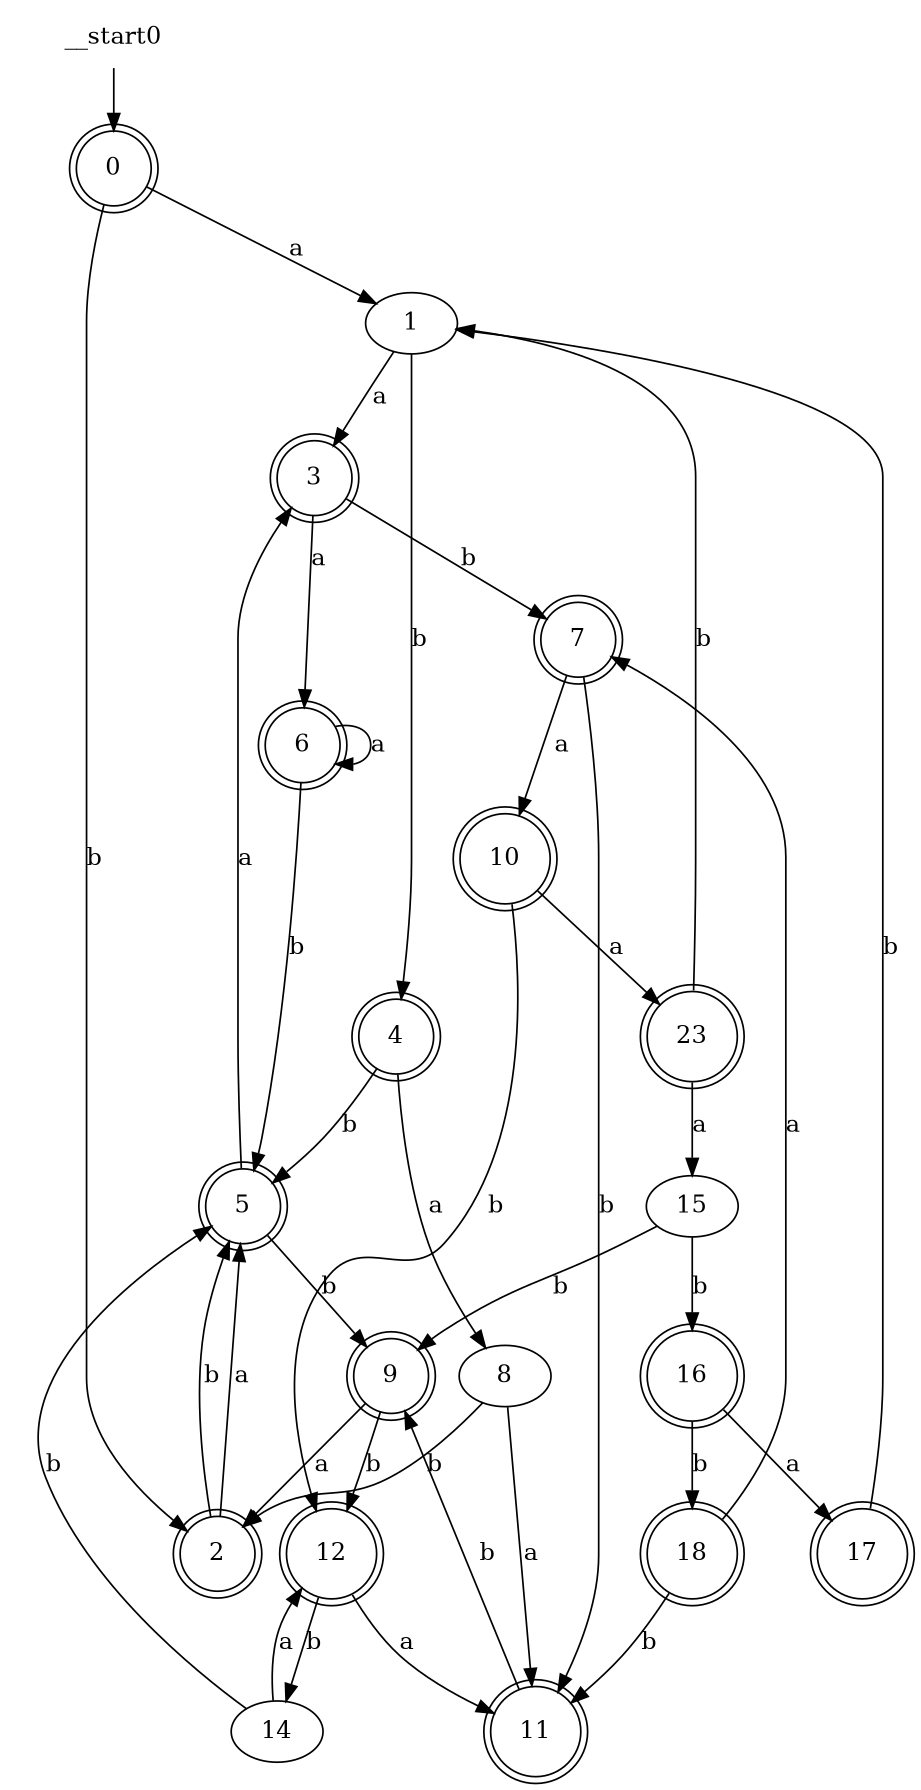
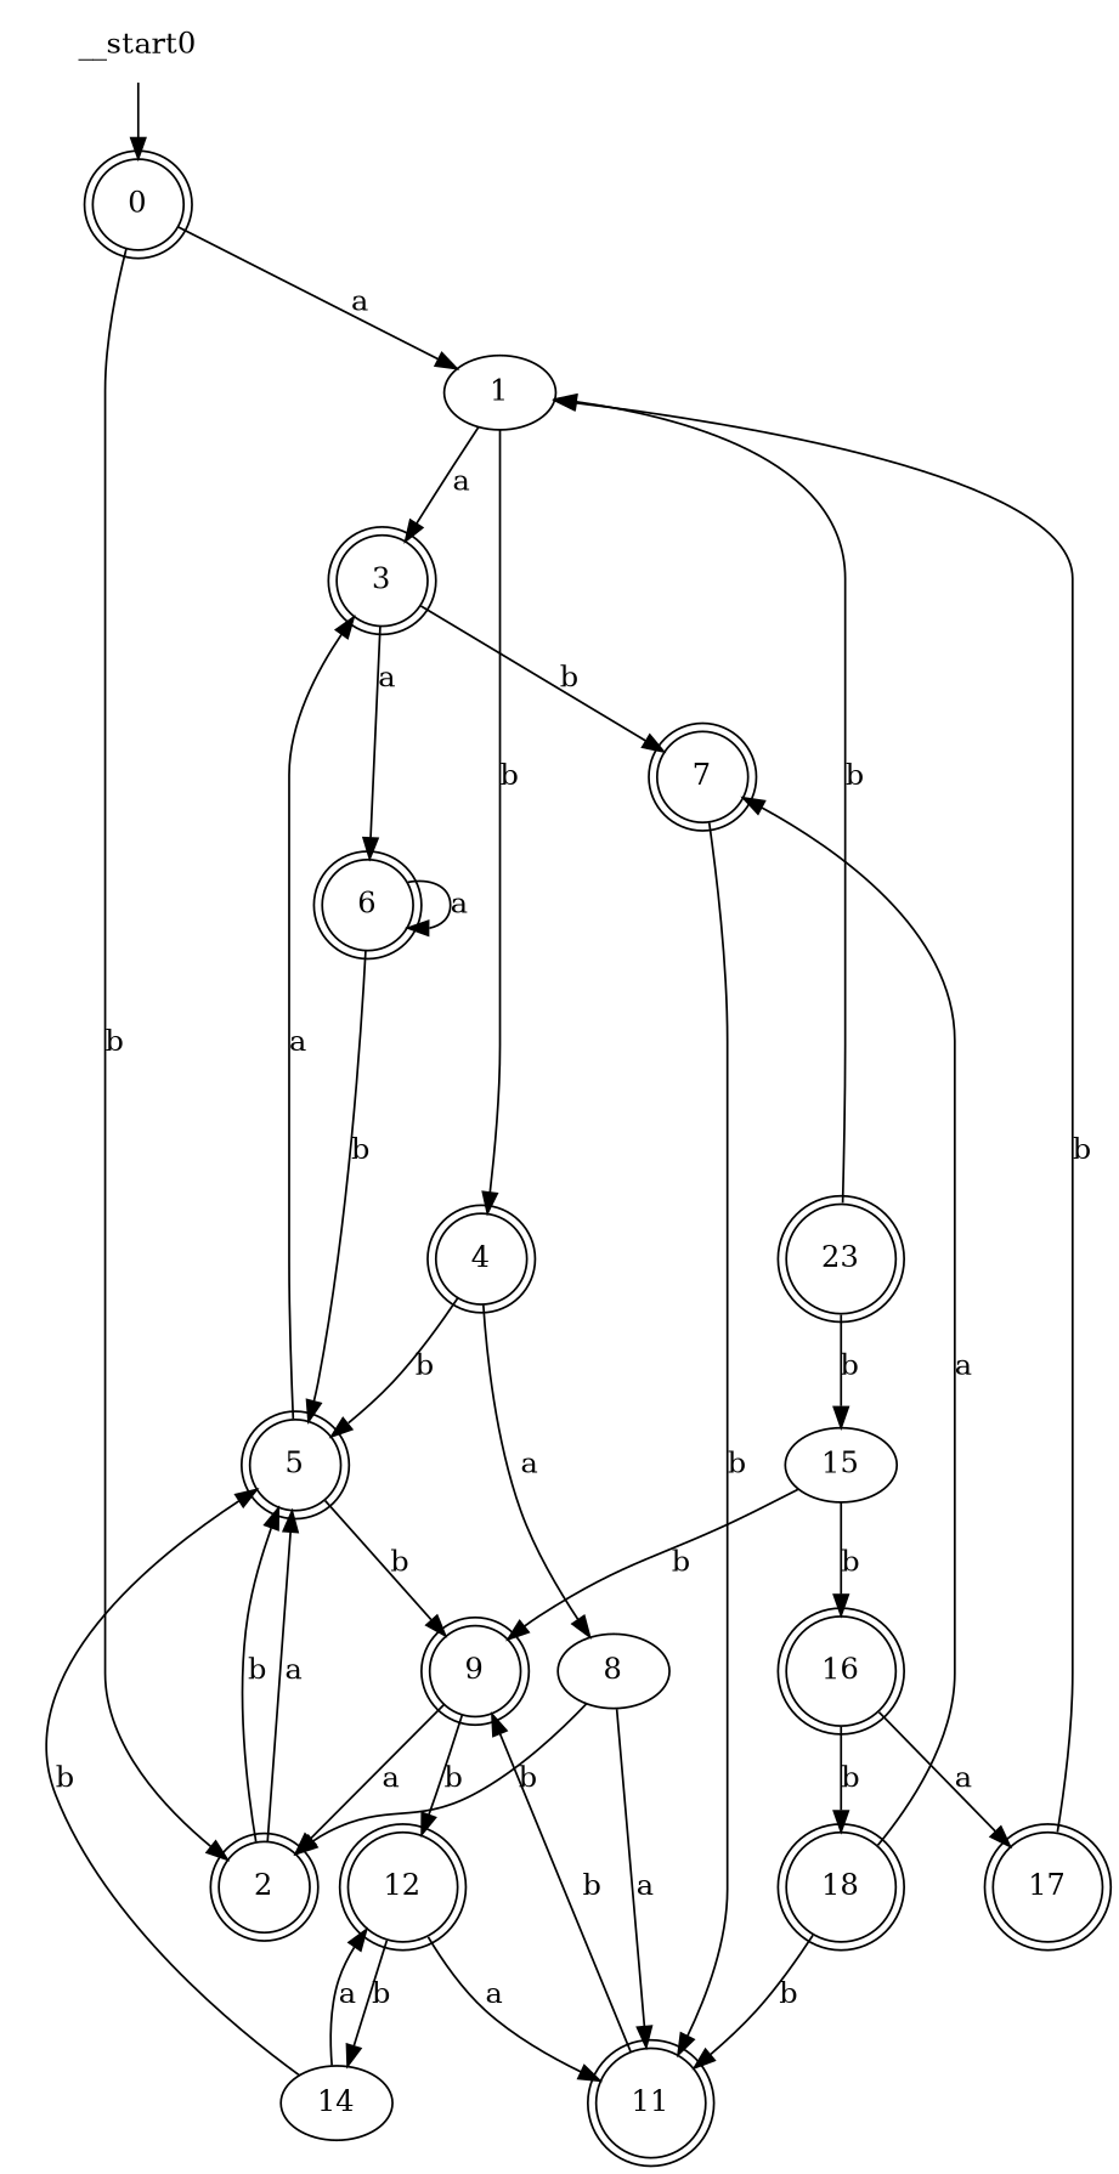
  digraph {
    node [shape=doublecircle]
    __start0 [shape=none]
    0
    1 [shape=""]
    2
    3
    4
    5
    6
    7
    8 [shape=""]
    9
-   10
    11
    12
    n15 [label=23]
    14 [shape=""]
    15 [shape=""]
    16
    17
    18
    __start0 -> 0
    0 -> 1 [label=a]
    0 -> 2 [label=b]
    1 -> 3 [label=a]
    1 -> 4 [label=b]
    2 -> 5 [label=a]
    2 -> 5 [label=b]
    3 -> 6 [label=a]
    3 -> 7 [label=b]
    4 -> 5 [label=b]
    4 -> 8 [label=a]
    5 -> 3 [label=a]
    5 -> 9 [label=b]
    6 -> 5 [label=b]
    6 -> 6 [label=a]
-   7 -> 10 [label=a]
    7 -> 11 [label=b]
    8 -> 2 [label=b]
    8 -> 11 [label=a]
    9 -> 2 [label=a]
    9 -> 12 [label=b]
-   10 -> 12 [label=b]
-   10 -> n15 [label=a]
    11 -> 9 [label=b]
    12 -> 11 [label=a]
    12 -> 14 [label=b]
    n15 -> 1 [label=b]
-   n15 -> 15 [label=a]
+   n15 -> 15 [label=b]
    14 -> 5 [label=b]
    14 -> 12 [label=a]
    15 -> 9 [label=b]
    15 -> 16 [label=b]
    16 -> 17 [label=a]
    16 -> 18 [label=b]
    17 -> 1 [label=b]
    18 -> 7 [label=a]
    18 -> 11 [label=b]
  }
